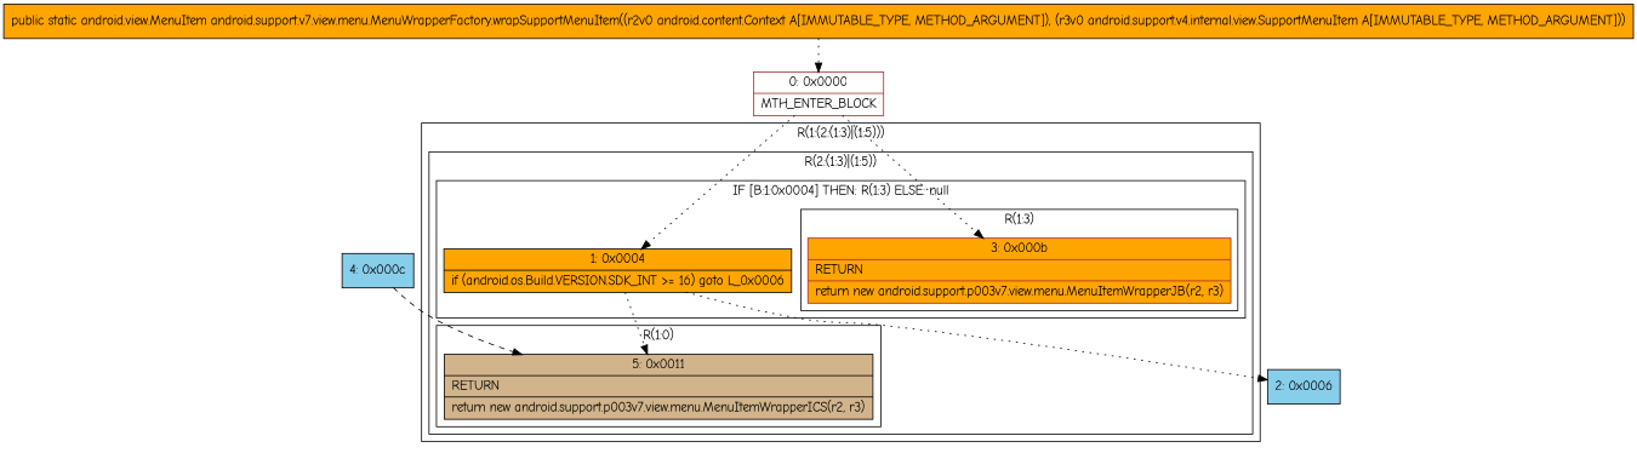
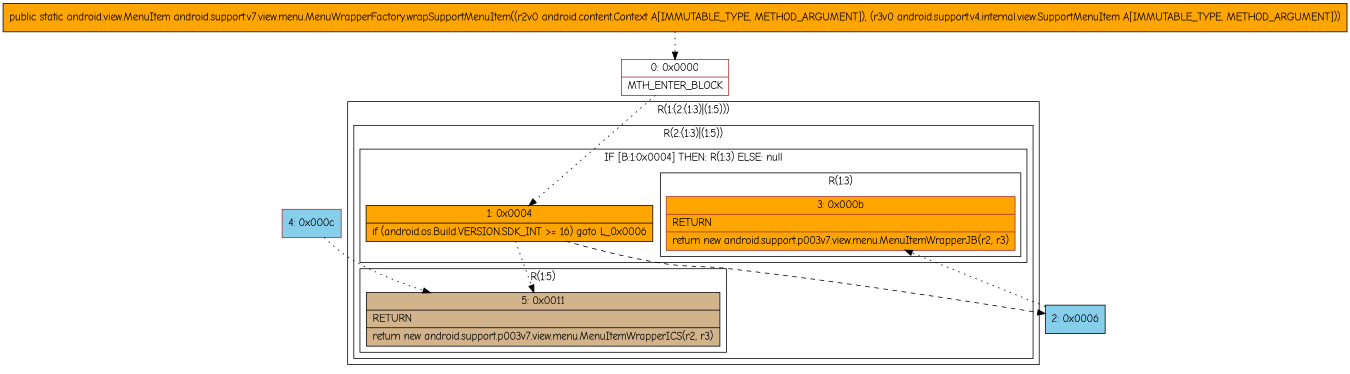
  digraph {
    fontname="Comic Neue"
    node [color=black fillcolor=orange fontname="Comic Neue" shape=record style=filled]
    edge [fontname="Comic Neue" style=dotted]
    n1 [color=brown label="{3\:\ 0x000b|RETURN\l|return new android.support.p003v7.view.menu.MenuItemWrapperJB(r2, r3)\l}"]
    n2 [label="{1\:\ 0x0004|if (android.os.Build.VERSION.SDK_INT \>= 16) goto L_0x0006\l}"]
    n3 [fillcolor=tan label="{5\:\ 0x0011|RETURN\l|return new android.support.p003v7.view.menu.MenuItemWrapperICS(r2, r3)\l}"]
    n4 [fillcolor=skyblue label="{2\:\ 0x0006}"]
-   n5 [fillcolor=skyblue label="{4\:\ 0x000c}"]
+   n5 [color=brown fillcolor=skyblue label="{4\:\ 0x000c}"]
    n6 [color=brown fillcolor=white label="{0\:\ 0x0000|MTH_ENTER_BLOCK\l}"]
    n7 [label="{public static android.view.MenuItem android.support.v7.view.menu.MenuWrapperFactory.wrapSupportMenuItem((r2v0 android.content.Context A[IMMUTABLE_TYPE, METHOD_ARGUMENT]), (r3v0 android.support.v4.internal.view.SupportMenuItem A[IMMUTABLE_TYPE, METHOD_ARGUMENT])) }"]
    subgraph cluster_1 {
      label="R(1:(2:(1:3)|(1:5)))"
      subgraph cluster_2 {
        label="R(2:(1:3)|(1:5))"
        subgraph cluster_3 {
          label="IF [B:1:0x0004] THEN: R(1:3) ELSE: null"
          n2
          subgraph cluster_4 {
            label="R(1:3)"
            n1
          }
        }
        subgraph cluster_5 {
-         label="R(1:0)"
+         label="R(1:5)"
          n3
        }
      }
    }
    n2 -> n3
-   n2 -> n4
-   n6 -> n1
-   n5 -> n3 [style=dashed]
+   n2 -> n4 [style=dashed]
+   n4 -> n1
+   n5 -> n3
    n6 -> n2
    n7 -> n6
  }
